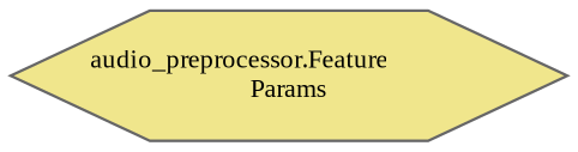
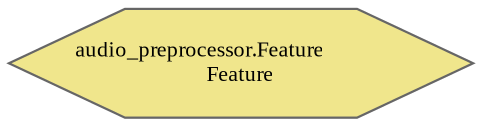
  digraph {
    rankdir=TB
    fontname="Liberation Serif"
-   n1 [color=grey40 fillcolor=khaki fontname="Liberation Serif" fontsize=10 height=0.2 label="audio_preprocessor.Feature\lParams" shape=hexagon style=filled width=0.4]
+   n1 [color=grey40 fillcolor=khaki fontname="Liberation Serif" fontsize=10 height=0.2 label="audio_preprocessor.Feature\lFeature" shape=hexagon style=filled width=0.4]
  }
